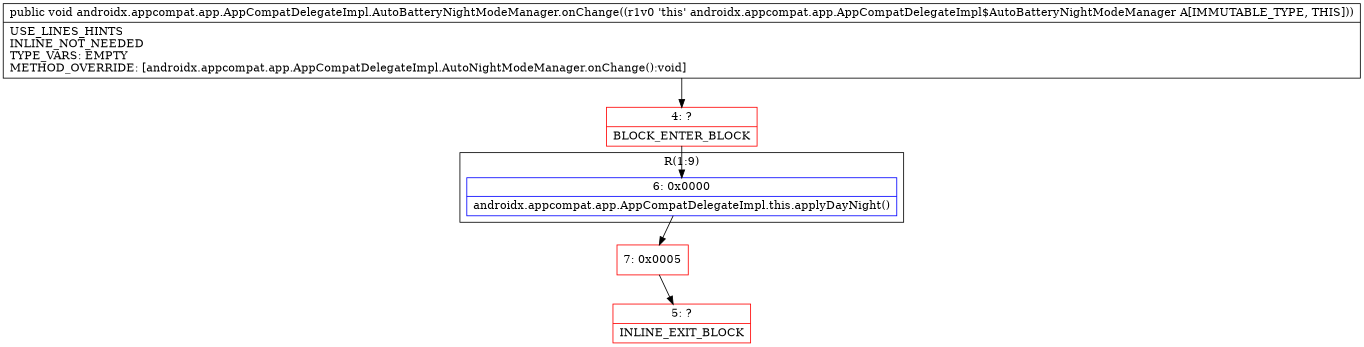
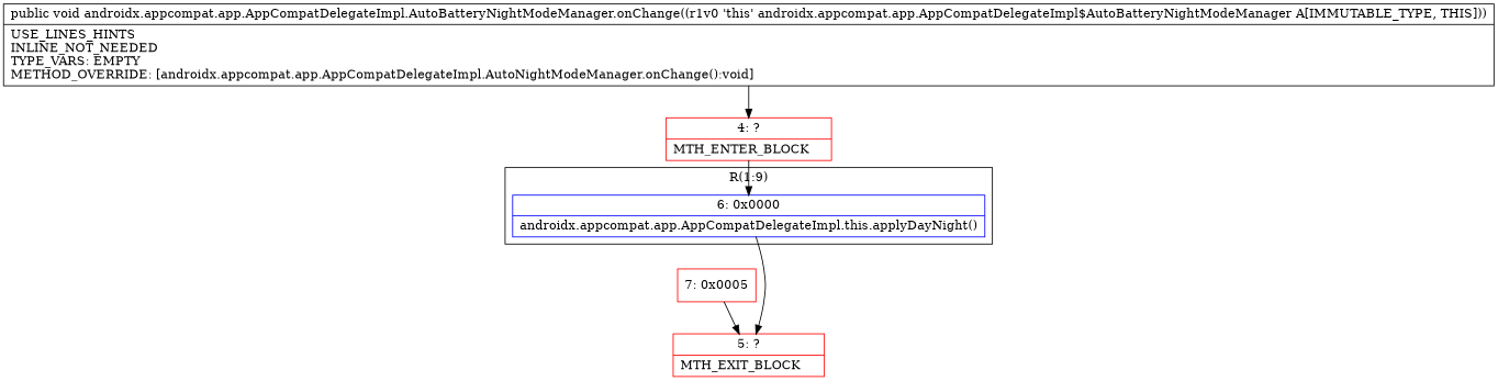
  digraph {
    node [color=red shape=record]
    n1 [color=blue label="{6\:\ 0x0000|androidx.appcompat.app.AppCompatDelegateImpl.this.applyDayNight()\l}"]
    n2 [label="{7\:\ 0x0005}"]
-   n3 [label="{5\:\ ?|INLINE_EXIT_BLOCK\l}"]
-   n4 [label="{4\:\ ?|BLOCK_ENTER_BLOCK\l}"]
+   n3 [label="{5\:\ ?|MTH_EXIT_BLOCK\l}"]
+   n4 [label="{4\:\ ?|MTH_ENTER_BLOCK\l}"]
    n5 [label="{public void androidx.appcompat.app.AppCompatDelegateImpl.AutoBatteryNightModeManager.onChange((r1v0 'this' androidx.appcompat.app.AppCompatDelegateImpl$AutoBatteryNightModeManager A[IMMUTABLE_TYPE, THIS]))  | USE_LINES_HINTS\lINLINE_NOT_NEEDED\lTYPE_VARS: EMPTY\lMETHOD_OVERRIDE: [androidx.appcompat.app.AppCompatDelegateImpl.AutoNightModeManager.onChange():void]\l}" color=""]
    subgraph cluster_1 {
      label="R(1:9)"
      n1
    }
-   n1 -> n2
+   n1 -> n3
    n2 -> n3
    n4 -> n1
    n5 -> n4
  }
